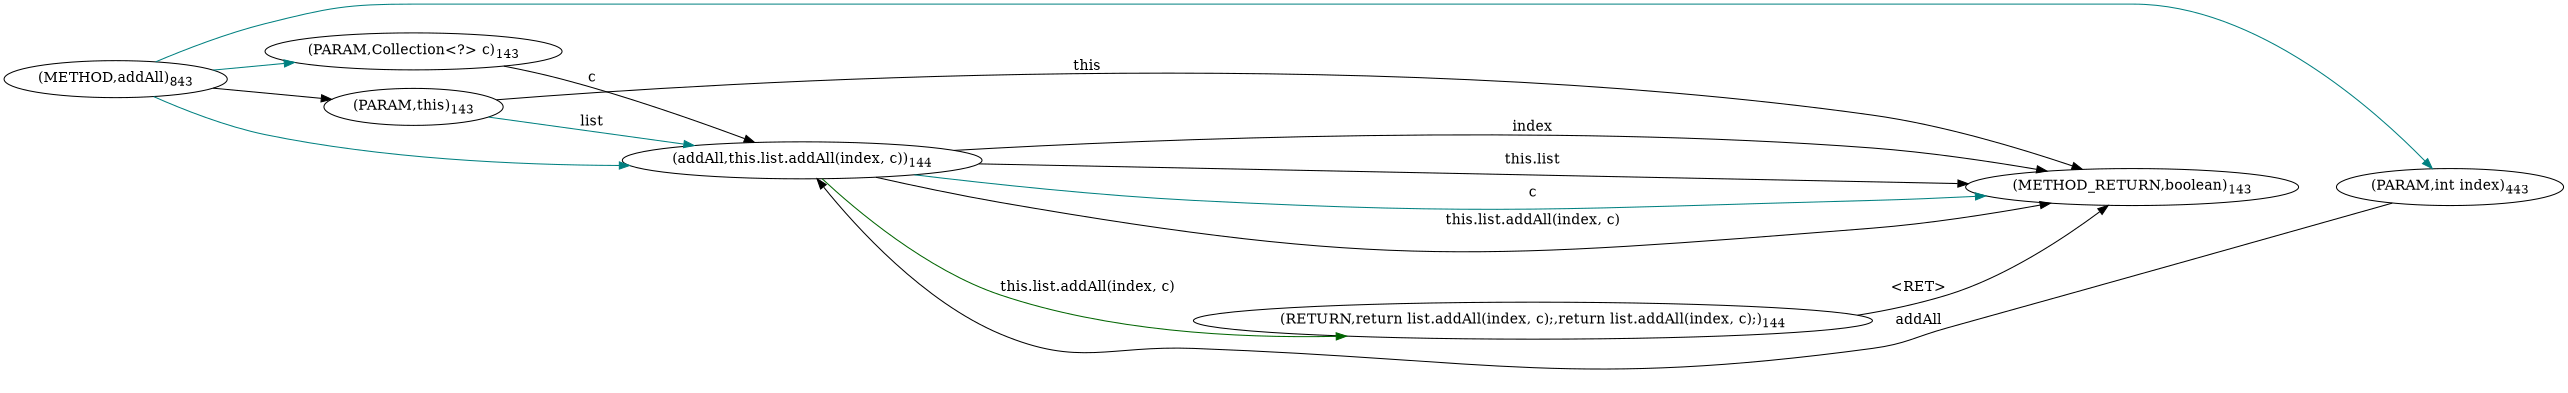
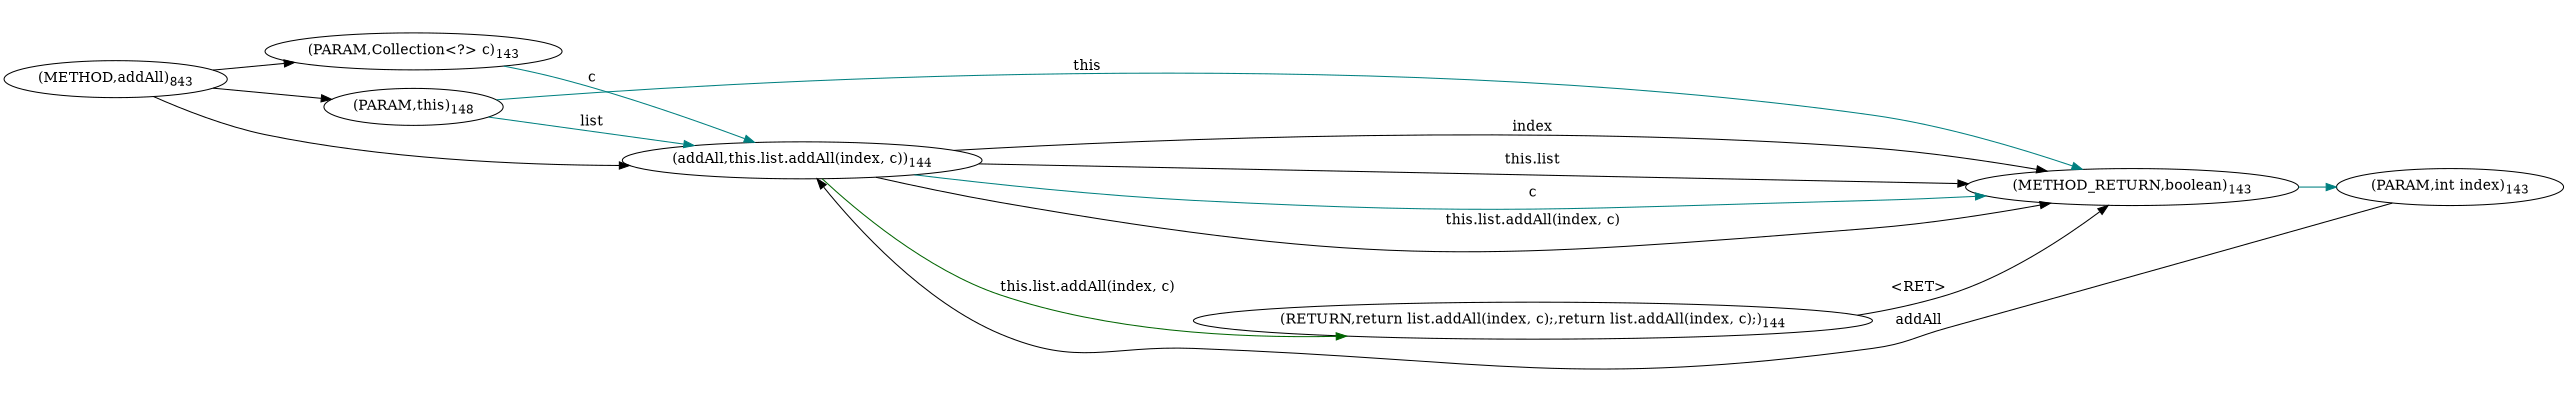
  digraph {
    rankdir=LR
    edge [color=black]
    n1 [label=<(METHOD,addAll)<SUB>843</SUB>>]
-   n2 [label=<(PARAM,this)<SUB>143</SUB>>]
-   n3 [label=<(PARAM,int index)<SUB>443</SUB>>]
+   n2 [label=<(PARAM,this)<SUB>148</SUB>>]
+   n3 [label=<(PARAM,int index)<SUB>143</SUB>>]
    n4 [label=<(PARAM,Collection&lt;?&gt; c)<SUB>143</SUB>>]
    n5 [label=<(addAll,this.list.addAll(index, c))<SUB>144</SUB>>]
    n6 [label=<(METHOD_RETURN,boolean)<SUB>143</SUB>>]
    n7 [label=<(RETURN,return list.addAll(index, c);,return list.addAll(index, c);)<SUB>144</SUB>>]
    n1 -> n2
-   n1 -> n3 [color=teal]
-   n1 -> n4 [color=teal]
-   n1 -> n5 [color=teal]
+   n6 -> n3 [color=teal]
+   n1 -> n4
+   n1 -> n5
    n2 -> n5 [color=teal label=list]
-   n2 -> n6 [label=this]
+   n2 -> n6 [color=teal label=this]
    n3 -> n5 [label=addAll]
-   n4 -> n5 [label=c]
+   n4 -> n5 [color=teal label=c]
    n5 -> n6 [label="this.list"]
    n5 -> n6 [label=index]
    n5 -> n6 [color=teal label=c]
    n5 -> n6 [label="this.list.addAll(index, c)"]
    n5 -> n7 [color=darkgreen label="this.list.addAll(index, c)"]
    n7 -> n6 [label="&lt;RET&gt;"]
  }
